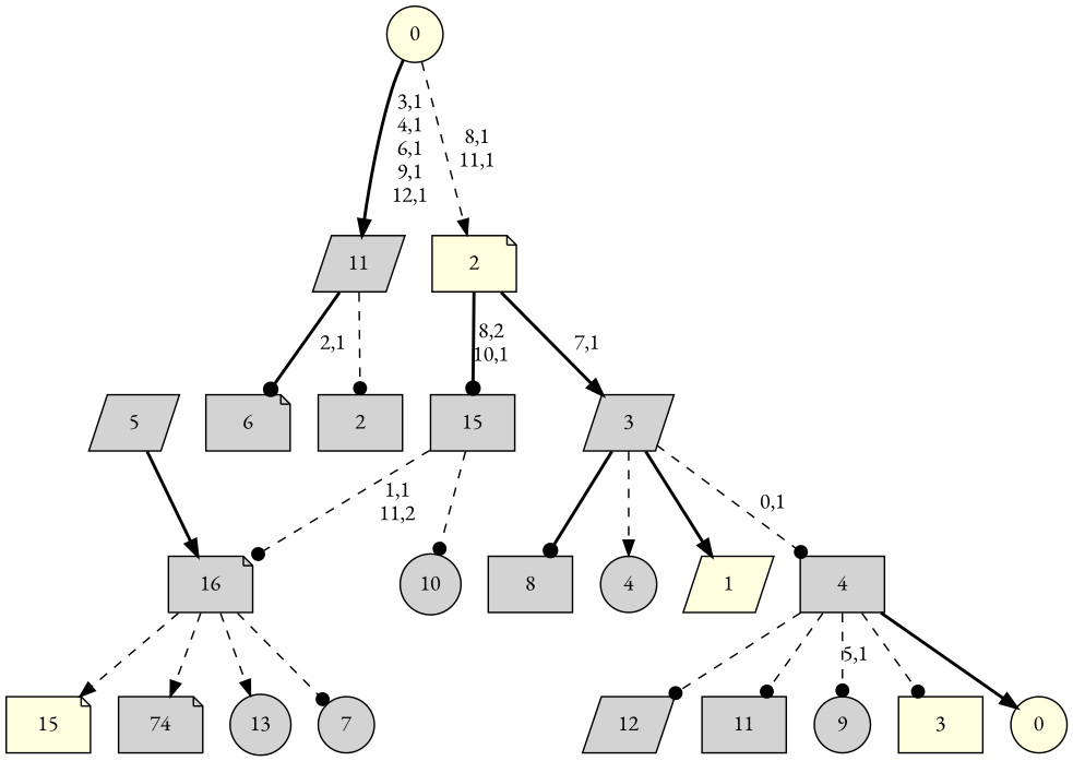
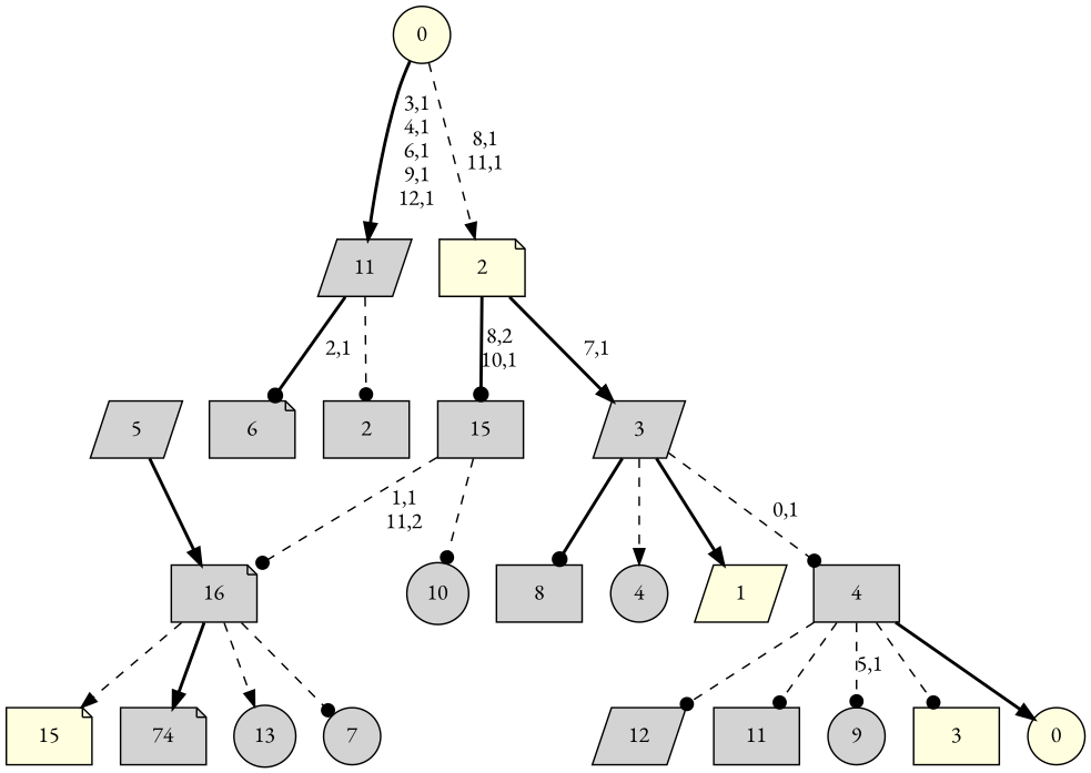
  digraph {
    fontname="EB Garamond"
    node [fillcolor=lightgrey fontname="EB Garamond" shape=circle style=filled]
    edge [arrowhead=dot fontname="EB Garamond" style=dashed]
    n1 [fillcolor=lightyellow label=15 shape=note]
    n2 [label=74 shape=note]
    n3 [label=13]
    n4 [label=12 shape=parallelogram]
    n5 [label=11 shape=box]
    n6 [label=10]
    n7 [label=9]
    n8 [label=8 shape=box]
    n9 [label=7]
    n10 [label=6 shape=note]
    n11 [label=5 shape=parallelogram]
    16 [shape=note]
    15 [shape=box]
    n14 [label=4]
    n15 [fillcolor=lightyellow label=3 shape=box]
    n16 [label=2 shape=box]
    11 [shape=parallelogram]
    n18 [fillcolor=lightyellow label=1 shape=parallelogram]
    n19 [fillcolor=lightyellow label=0]
    4 [shape=box]
    3 [shape=parallelogram]
    2 [fillcolor=lightyellow shape=note]
    0 [fillcolor=lightyellow]
    n11 -> 16 [arrowhead=normal style=bold]
    16 -> n1 [arrowhead=normal]
-   16 -> n2 [arrowhead=normal]
+   16 -> n2 [arrowhead=normal style=bold]
    16 -> n3 [arrowhead=normal]
    16 -> n9
    15 -> n6
    15 -> 16 [label="1,1\n11,2"]
    11 -> n10 [label="2,1" style=bold]
    11 -> n16
    4 -> n4
    4 -> n5
    4 -> n7 [label="5,1"]
    4 -> n15
    4 -> n19 [arrowhead=normal style=bold]
    3 -> n8 [style=bold]
    3 -> n14 [arrowhead=normal]
    3 -> n18 [arrowhead=normal style=bold]
    3 -> 4 [label="0,1"]
    2 -> 15 [label="8,2\n10,1" style=bold]
    2 -> 3 [arrowhead=normal label="7,1" style=bold]
    0 -> 11 [arrowhead=normal label="3,1\n4,1\n6,1\n9,1\n12,1" style=bold]
    0 -> 2 [arrowhead=normal label="8,1\n11,1"]
  }
